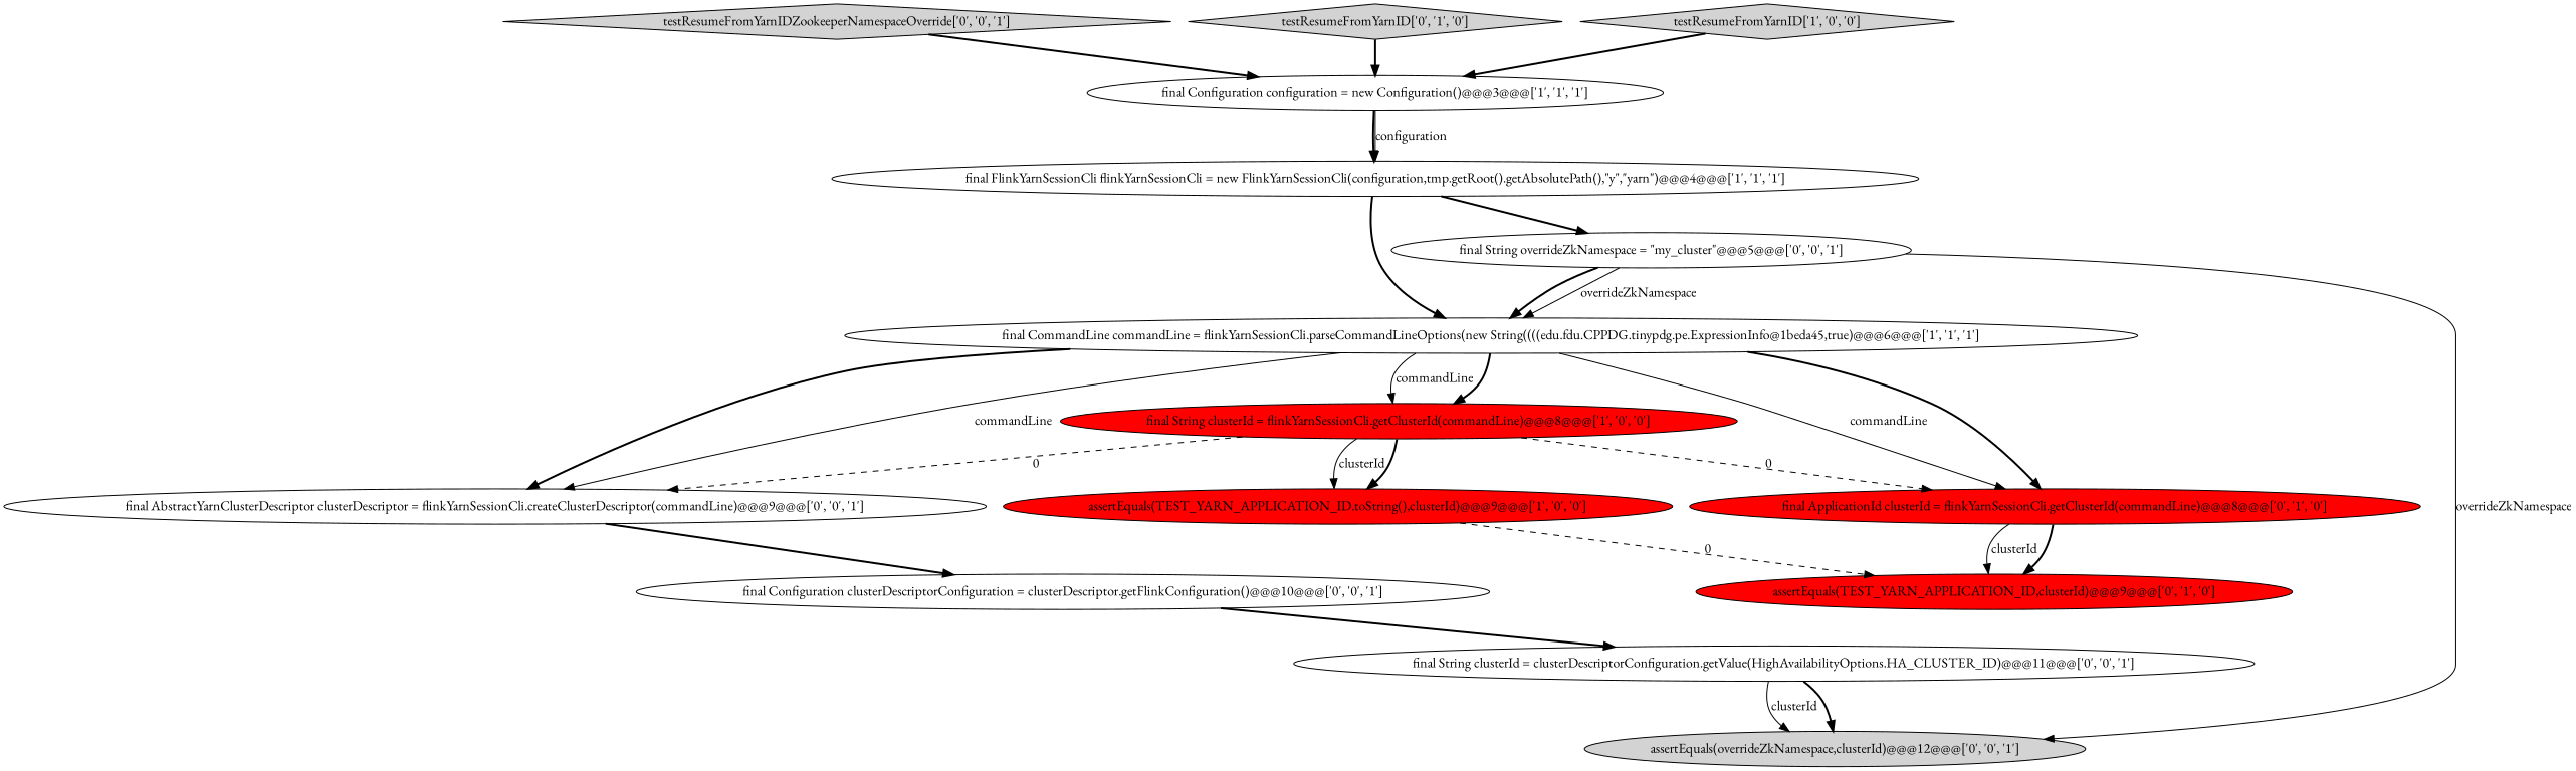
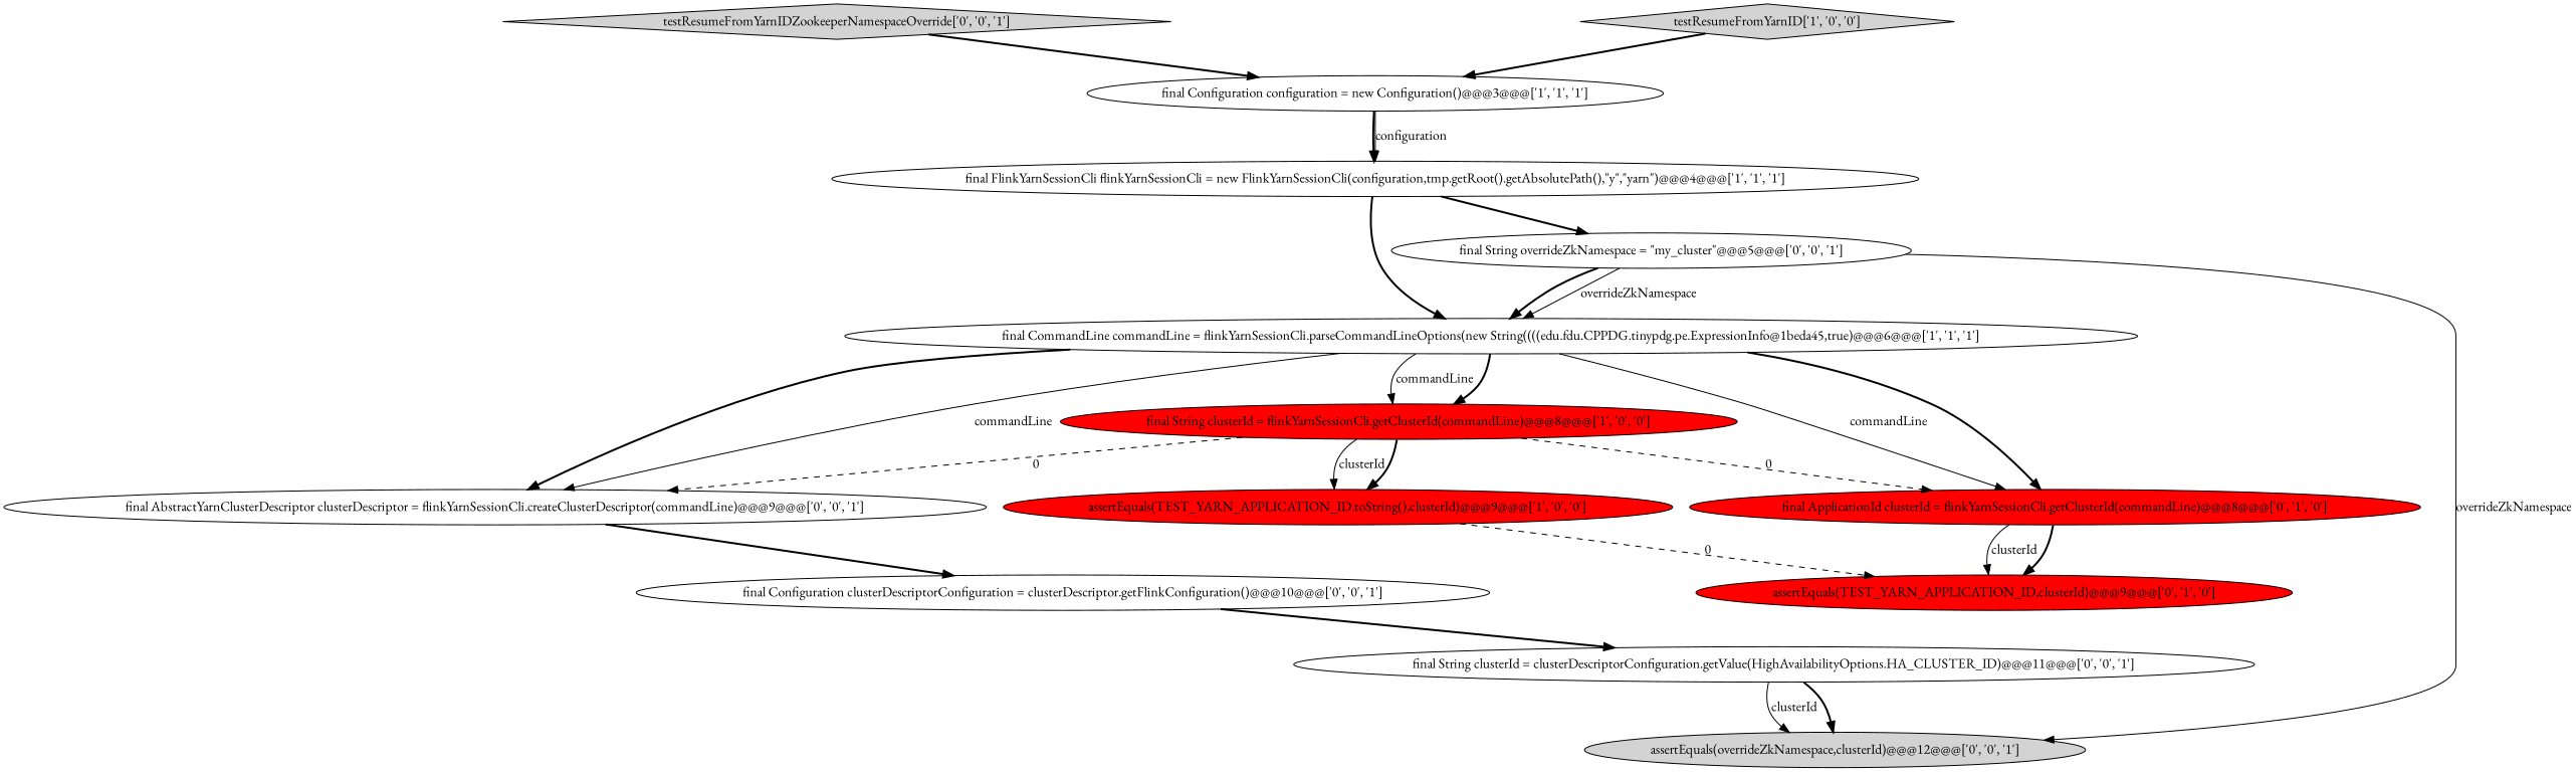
  digraph {
    fontname="EB Garamond"
    node [fillcolor=white shape=ellipse style=filled fontname="EB Garamond"]
    edge [style=bold fontname="EB Garamond"]
    n1 [fillcolor=lightgray label="assertEquals(overrideZkNamespace,clusterId)@@@12@@@['0', '0', '1']"]
    n2 [label="final CommandLine commandLine = flinkYarnSessionCli.parseCommandLineOptions(new String((((edu.fdu.CPPDG.tinypdg.pe.ExpressionInfo@1beda45,true)@@@6@@@['1', '1', '1']"]
    n3 [fillcolor=red label="final String clusterId = flinkYarnSessionCli.getClusterId(commandLine)@@@8@@@['1', '0', '0']"]
    n4 [label="final AbstractYarnClusterDescriptor clusterDescriptor = flinkYarnSessionCli.createClusterDescriptor(commandLine)@@@9@@@['0', '0', '1']"]
    n5 [fillcolor=red label="final ApplicationId clusterId = flinkYarnSessionCli.getClusterId(commandLine)@@@8@@@['0', '1', '0']"]
    n6 [label="final FlinkYarnSessionCli flinkYarnSessionCli = new FlinkYarnSessionCli(configuration,tmp.getRoot().getAbsolutePath(),\"y\",\"yarn\")@@@4@@@['1', '1', '1']"]
    n7 [label="final String overrideZkNamespace = \"my_cluster\"@@@5@@@['0', '0', '1']"]
    n8 [fillcolor=red label="assertEquals(TEST_YARN_APPLICATION_ID.toString(),clusterId)@@@9@@@['1', '0', '0']"]
    n9 [fillcolor=red label="assertEquals(TEST_YARN_APPLICATION_ID,clusterId)@@@9@@@['0', '1', '0']"]
    n10 [label="final Configuration clusterDescriptorConfiguration = clusterDescriptor.getFlinkConfiguration()@@@10@@@['0', '0', '1']"]
    n11 [label="final String clusterId = clusterDescriptorConfiguration.getValue(HighAvailabilityOptions.HA_CLUSTER_ID)@@@11@@@['0', '0', '1']"]
    n12 [fillcolor=lightgray label="testResumeFromYarnIDZookeeperNamespaceOverride['0', '0', '1']" shape=diamond]
    n13 [label="final Configuration configuration = new Configuration()@@@3@@@['1', '1', '1']"]
-   n14 [fillcolor=lightgray label="testResumeFromYarnID['0', '1', '0']" shape=diamond]
    n15 [fillcolor=lightgray label="testResumeFromYarnID['1', '0', '0']" shape=diamond]
    n2 -> n3
    n2 -> n3 [label=commandLine style=solid]
    n2 -> n4
    n2 -> n4 [label=commandLine style=solid]
    n2 -> n5 [label=commandLine style=solid]
    n2 -> n5
    n3 -> n4 [label=0 style=dashed]
    n3 -> n5 [label=0 style=dashed]
    n3 -> n8 [label=clusterId style=solid]
    n3 -> n8
    n4 -> n10
    n5 -> n9
    n5 -> n9 [label=clusterId style=solid]
    n6 -> n2
    n6 -> n7
    n7 -> n1 [label=overrideZkNamespace style=solid]
    n7 -> n2 [label=overrideZkNamespace style=solid]
    n7 -> n2
    n8 -> n9 [label=0 style=dashed]
    n10 -> n11
    n11 -> n1
    n11 -> n1 [label=clusterId style=solid]
    n12 -> n13
    n13 -> n6
    n13 -> n6 [label=configuration style=solid]
-   n14 -> n13
    n15 -> n13
  }
